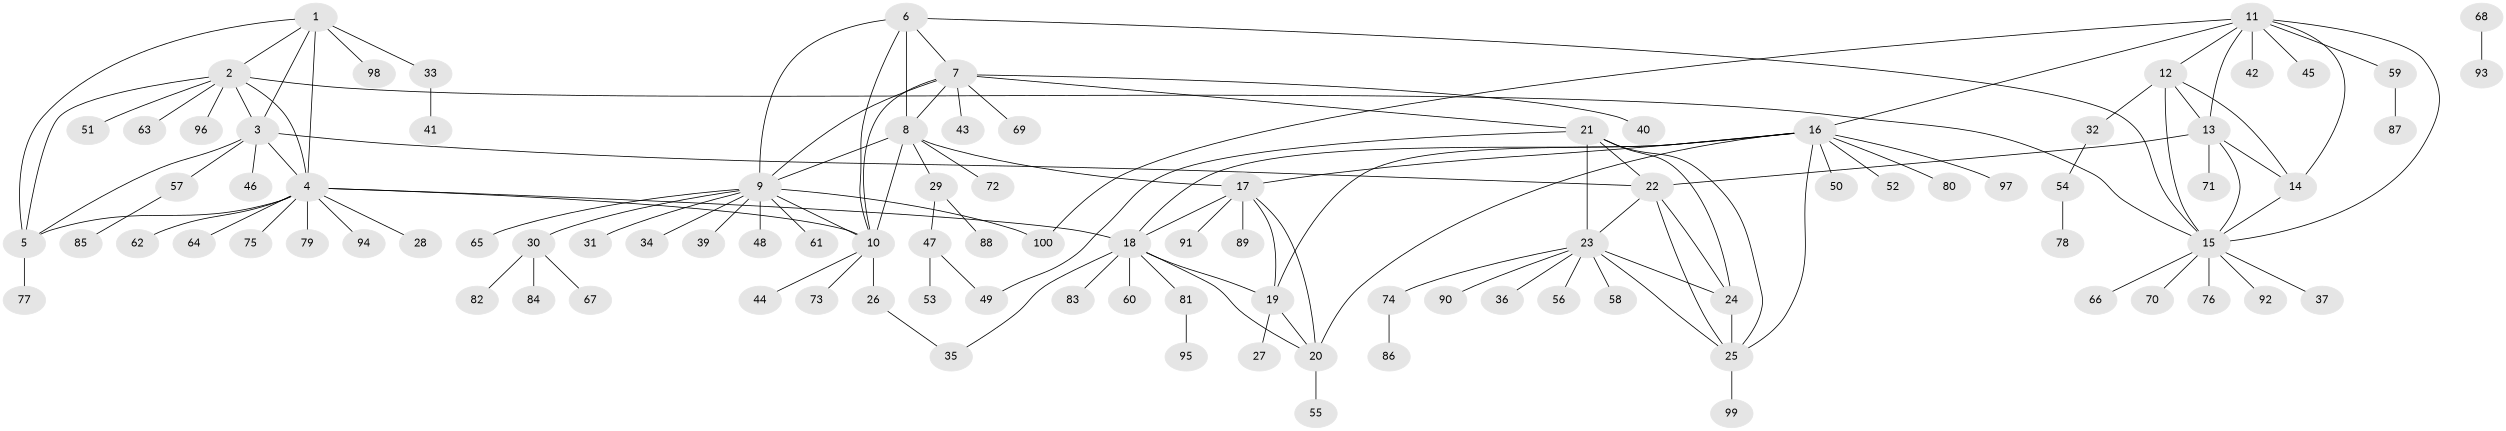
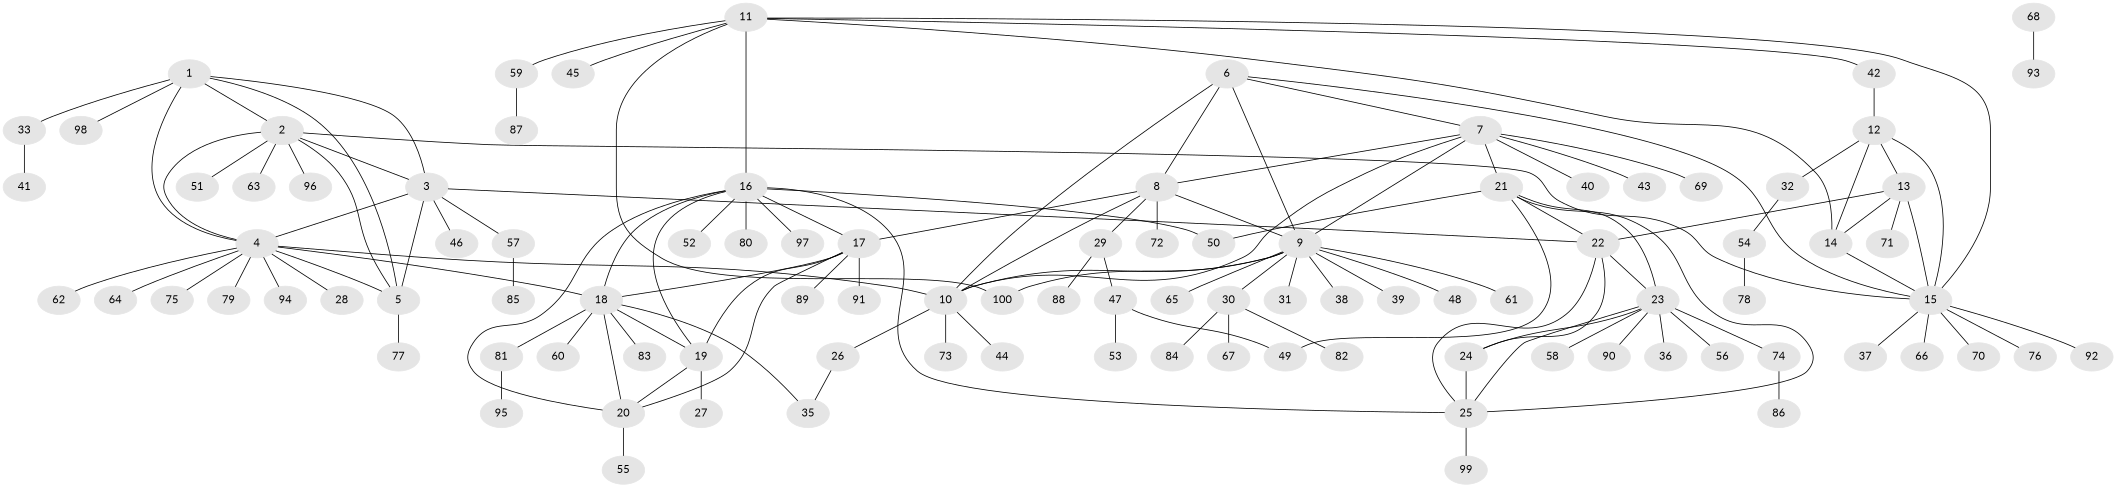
  graph {
    fontname=Lato
    node [color=gray90 fontname=Lato style=filled]
    edge [fontname=Lato]
    1
    2
    3
    4
    5
    33
    98
    15
    51
    63
    96
    22
    46
    57
    10
    18
    28
    62
    64
    75
    79
    94
    77
    41
    37
    66
    70
    76
    92
    25
    23
    24
    85
    26
    44
    73
    19
    20
    35
    60
    81
    83
    6
    7
    8
    9
    21
    40
    43
    69
    17
    29
    72
    30
    31
-   38 [label=34]
+   38
    39
    48
    61
    65
    100
    49
    89
    91
    47
    88
    67
    82
    84
    11
    12
    13
    14
    16
    42
    45
    59
    32
    71
    50
    52
    80
    97
    87
    54
    27
    55
    99
    68
    93
    95
    36
    56
    58
    74
    90
    86
    53
    78
    1 -- 2
    1 -- 3
    1 -- 4
    1 -- 5
    1 -- 33
    1 -- 98
    2 -- 3
    2 -- 4
    2 -- 5
    2 -- 15
    2 -- 51
    2 -- 63
    2 -- 96
    3 -- 4
    3 -- 5
    3 -- 22
    3 -- 46
    3 -- 57
    4 -- 5
    4 -- 10
    4 -- 18
    4 -- 28
    4 -- 62
    4 -- 64
    4 -- 75
    4 -- 79
    4 -- 94
    5 -- 77
    33 -- 41
    15 -- 37
    15 -- 66
    15 -- 70
    15 -- 76
    15 -- 92
    22 -- 25
    22 -- 23
    22 -- 24
    57 -- 85
    10 -- 26
    10 -- 44
    10 -- 73
    18 -- 19
    18 -- 20
    18 -- 35
    18 -- 60
    18 -- 81
    18 -- 83
    25 -- 99
    23 -- 25
    23 -- 24
    23 -- 36
    23 -- 56
    23 -- 58
    23 -- 74
    23 -- 90
    24 -- 25
    26 -- 35
    19 -- 20
    19 -- 27
    20 -- 55
    81 -- 95
    6 -- 15
    6 -- 10
    6 -- 7
    6 -- 8
    6 -- 9
    7 -- 10
    7 -- 8
    7 -- 9
    7 -- 21
    7 -- 40
    7 -- 43
    7 -- 69
    8 -- 10
    8 -- 9
    8 -- 17
    8 -- 29
    8 -- 72
    9 -- 10
    9 -- 30
    9 -- 31
    9 -- 38
    9 -- 39
    9 -- 48
    9 -- 61
    9 -- 65
    9 -- 100
    21 -- 22
    21 -- 25
    21 -- 23
-   21 -- 24
+   21 -- 50
    21 -- 49
    17 -- 18
    17 -- 19
    17 -- 20
    17 -- 89
    17 -- 91
    29 -- 47
    29 -- 88
    30 -- 67
    30 -- 82
    30 -- 84
    47 -- 49
    47 -- 53
    11 -- 15
    11 -- 100
-   11 -- 12
-   11 -- 13
+   42 -- 12
    11 -- 14
    11 -- 16
    11 -- 42
    11 -- 45
    11 -- 59
    12 -- 15
    12 -- 13
    12 -- 14
    12 -- 32
    13 -- 15
    13 -- 22
    13 -- 14
    13 -- 71
    14 -- 15
    16 -- 18
    16 -- 25
    16 -- 19
    16 -- 20
    16 -- 17
    16 -- 50
    16 -- 52
    16 -- 80
    16 -- 97
    59 -- 87
    32 -- 54
    54 -- 78
    68 -- 93
    74 -- 86
  }
